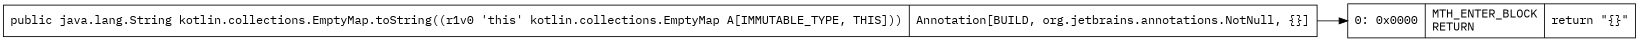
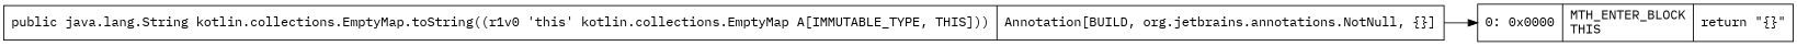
  digraph {
    rankdir=LR
    fontname="IBM Plex Mono"
    node [shape=record fontname="IBM Plex Mono"]
-   n1 [label="{0\:\ 0x0000|MTH_ENTER_BLOCK\lRETURN\l|return \"\{\}\"\l}"]
+   n1 [label="{0\:\ 0x0000|MTH_ENTER_BLOCK\lTHIS\l|return \"\{\}\"\l}"]
    n2 [label="{public java.lang.String kotlin.collections.EmptyMap.toString((r1v0 'this' kotlin.collections.EmptyMap A[IMMUTABLE_TYPE, THIS]))  | Annotation[BUILD, org.jetbrains.annotations.NotNull, \{\}]\l}"]
    n2 -> n1 [fontname="IBM Plex Mono"]
  }
